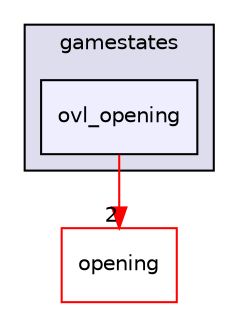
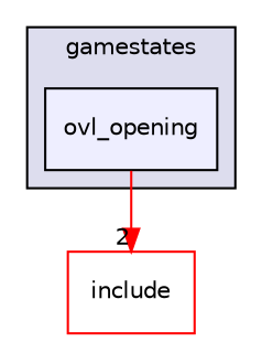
  digraph {
    compound=true
    node [fontname=Helvetica fontsize=10 shape=box style=filled]
    n1 [fillcolor="#eeeeff" label=ovl_opening pencolor=black]
-   n2 [color=red fillcolor=white label=opening]
+   n2 [color=red fillcolor=white label=include]
    subgraph cluster_1 {
      bgcolor="#ddddee"
      fontname=Helvetica
      fontsize=10
      label=gamestates
      pencolor=black
      n1
    }
    n1 -> n2 [headlabel=2 labeldistance=1.5 labelfontname=Helvetica labelfontsize=10 color=red arrowhead=normal]
  }
